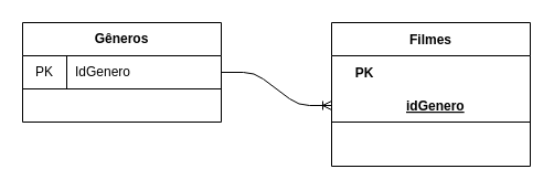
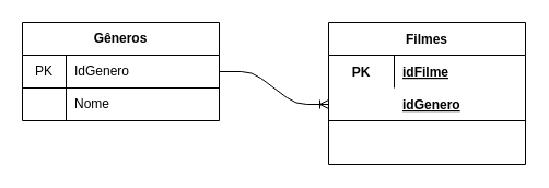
  <mxCell id="0" />
  <mxCell id="1" parent="0" />
  <mxCell id="2" value="Gêneros" style="shape=table;html=1;whiteSpace=wrap;startSize=30;container=1;collapsible=0;childLayout=tableLayout;fixedRows=1;rowLines=0;fontStyle=1;align=center;" vertex="1" parent="1"><mxGeometry x="20" y="20" width="180" height="90" as="geometry" /></mxCell>
  <mxCell id="3" value="" style="shape=partialRectangle;html=1;whiteSpace=wrap;collapsible=0;dropTarget=0;pointerEvents=0;fillColor=none;top=0;left=0;bottom=1;right=0;points=[[0,0.5],[1,0.5]];portConstraint=eastwest;" vertex="1" parent="2"><mxGeometry y="30" width="180" height="30" as="geometry" /></mxCell>
  <mxCell id="4" value="PK" style="shape=partialRectangle;html=1;whiteSpace=wrap;connectable=0;fillColor=none;top=0;left=0;bottom=0;right=0;overflow=hidden;" vertex="1" parent="3"><mxGeometry width="40" height="30" as="geometry" /></mxCell>
  <mxCell id="5" value="IdGenero" style="shape=partialRectangle;html=1;whiteSpace=wrap;connectable=0;fillColor=none;top=0;left=0;bottom=0;right=0;align=left;spacingLeft=6;overflow=hidden;" vertex="1" parent="3"><mxGeometry x="40" width="140" height="30" as="geometry" /></mxCell>
  <mxCell id="6" value="" style="shape=partialRectangle;html=1;whiteSpace=wrap;collapsible=0;dropTarget=0;pointerEvents=0;fillColor=none;top=0;left=0;bottom=0;right=0;points=[[0,0.5],[1,0.5]];portConstraint=eastwest;" vertex="1" parent="2"><mxGeometry y="60" width="180" height="30" as="geometry" /></mxCell>
  <mxCell id="7" value="" style="shape=partialRectangle;html=1;whiteSpace=wrap;connectable=0;fillColor=none;top=0;left=0;bottom=0;right=0;overflow=hidden;" vertex="1" parent="6"><mxGeometry width="40" height="30" as="geometry" /></mxCell>
+ <mxCell id="8" value="Nome" style="shape=partialRectangle;html=1;whiteSpace=wrap;connectable=0;fillColor=none;top=0;left=0;bottom=0;right=0;align=left;spacingLeft=6;overflow=hidden;" vertex="1" parent="6"><mxGeometry x="40" width="140" height="30" as="geometry" /></mxCell>
  <mxCell id="9" value="Filmes" style="shape=table;startSize=30;container=1;collapsible=1;childLayout=tableLayout;fixedRows=1;rowLines=0;fontStyle=1;align=center;resizeLast=1;" vertex="1" parent="1"><mxGeometry x="300" y="20" width="180" height="130" as="geometry" /></mxCell>
  <mxCell id="10" value="" style="shape=partialRectangle;collapsible=0;dropTarget=0;pointerEvents=0;fillColor=none;top=0;left=0;bottom=0;right=0;points=[[0,0.5],[1,0.5]];portConstraint=eastwest;" vertex="1" parent="9"><mxGeometry y="30" width="180" height="30" as="geometry" /></mxCell>
  <mxCell id="11" value="PK" style="shape=partialRectangle;connectable=0;fillColor=none;top=0;left=0;bottom=0;right=0;fontStyle=1;overflow=hidden;" vertex="1" parent="10"><mxGeometry width="60" height="30" as="geometry" /></mxCell>
+ <mxCell id="12" value="idFilme" style="shape=partialRectangle;connectable=0;fillColor=none;top=0;left=0;bottom=0;right=0;align=left;spacingLeft=6;fontStyle=5;overflow=hidden;" vertex="1" parent="10"><mxGeometry x="60" width="120" height="30" as="geometry" /></mxCell>
  <mxCell id="13" value="" style="shape=partialRectangle;collapsible=0;dropTarget=0;pointerEvents=0;fillColor=none;top=0;left=0;bottom=1;right=0;points=[[0,0.5],[1,0.5]];portConstraint=eastwest;" vertex="1" parent="9"><mxGeometry y="60" width="180" height="30" as="geometry" /></mxCell>
  <mxCell id="14" value="idGenero" style="shape=partialRectangle;connectable=0;fillColor=none;top=0;left=0;bottom=0;right=0;align=left;spacingLeft=6;fontStyle=5;overflow=hidden;" vertex="1" parent="13"><mxGeometry x="60" width="120" height="30" as="geometry" /></mxCell>
  <mxCell id="15" value="" style="shape=partialRectangle;collapsible=0;dropTarget=0;pointerEvents=0;fillColor=none;top=0;left=0;bottom=0;right=0;points=[[0,0.5],[1,0.5]];portConstraint=eastwest;" vertex="1" parent="9"><mxGeometry y="90" width="180" height="30" as="geometry" /></mxCell>
  <mxCell id="16" value="" style="shape=partialRectangle;connectable=0;fillColor=none;top=0;left=0;bottom=0;right=0;editable=1;overflow=hidden;" vertex="1" parent="15"><mxGeometry width="60" height="30" as="geometry" /></mxCell>
  <mxCell id="17" value="" style="edgeStyle=entityRelationEdgeStyle;fontSize=12;html=1;endArrow=ERoneToMany;entryX=0;entryY=0.5;entryDx=0;entryDy=0;" edge="1" parent="1" source="3" target="13"><mxGeometry width="100" height="100" relative="1" as="geometry"><mxPoint x="170" y="240" as="sourcePoint" /><mxPoint x="270" y="140" as="targetPoint" /></mxGeometry></mxCell>
